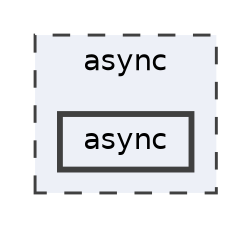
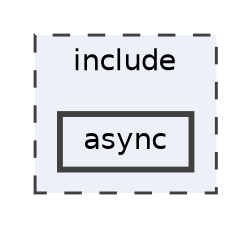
  digraph {
    compound=true
    n1 [color=grey25 fillcolor="#edf0f7" fontname=Helvetica fontsize=10 height=0.2 label=async shape=box style="filled,bold" width=0.4]
    subgraph cluster_1 {
      bgcolor="#edf0f7"
      fontname=Helvetica
      fontsize=10
-     label=async
+     label=include
      pencolor=grey25
      style="filled,dashed"
      n1
    }
  }
